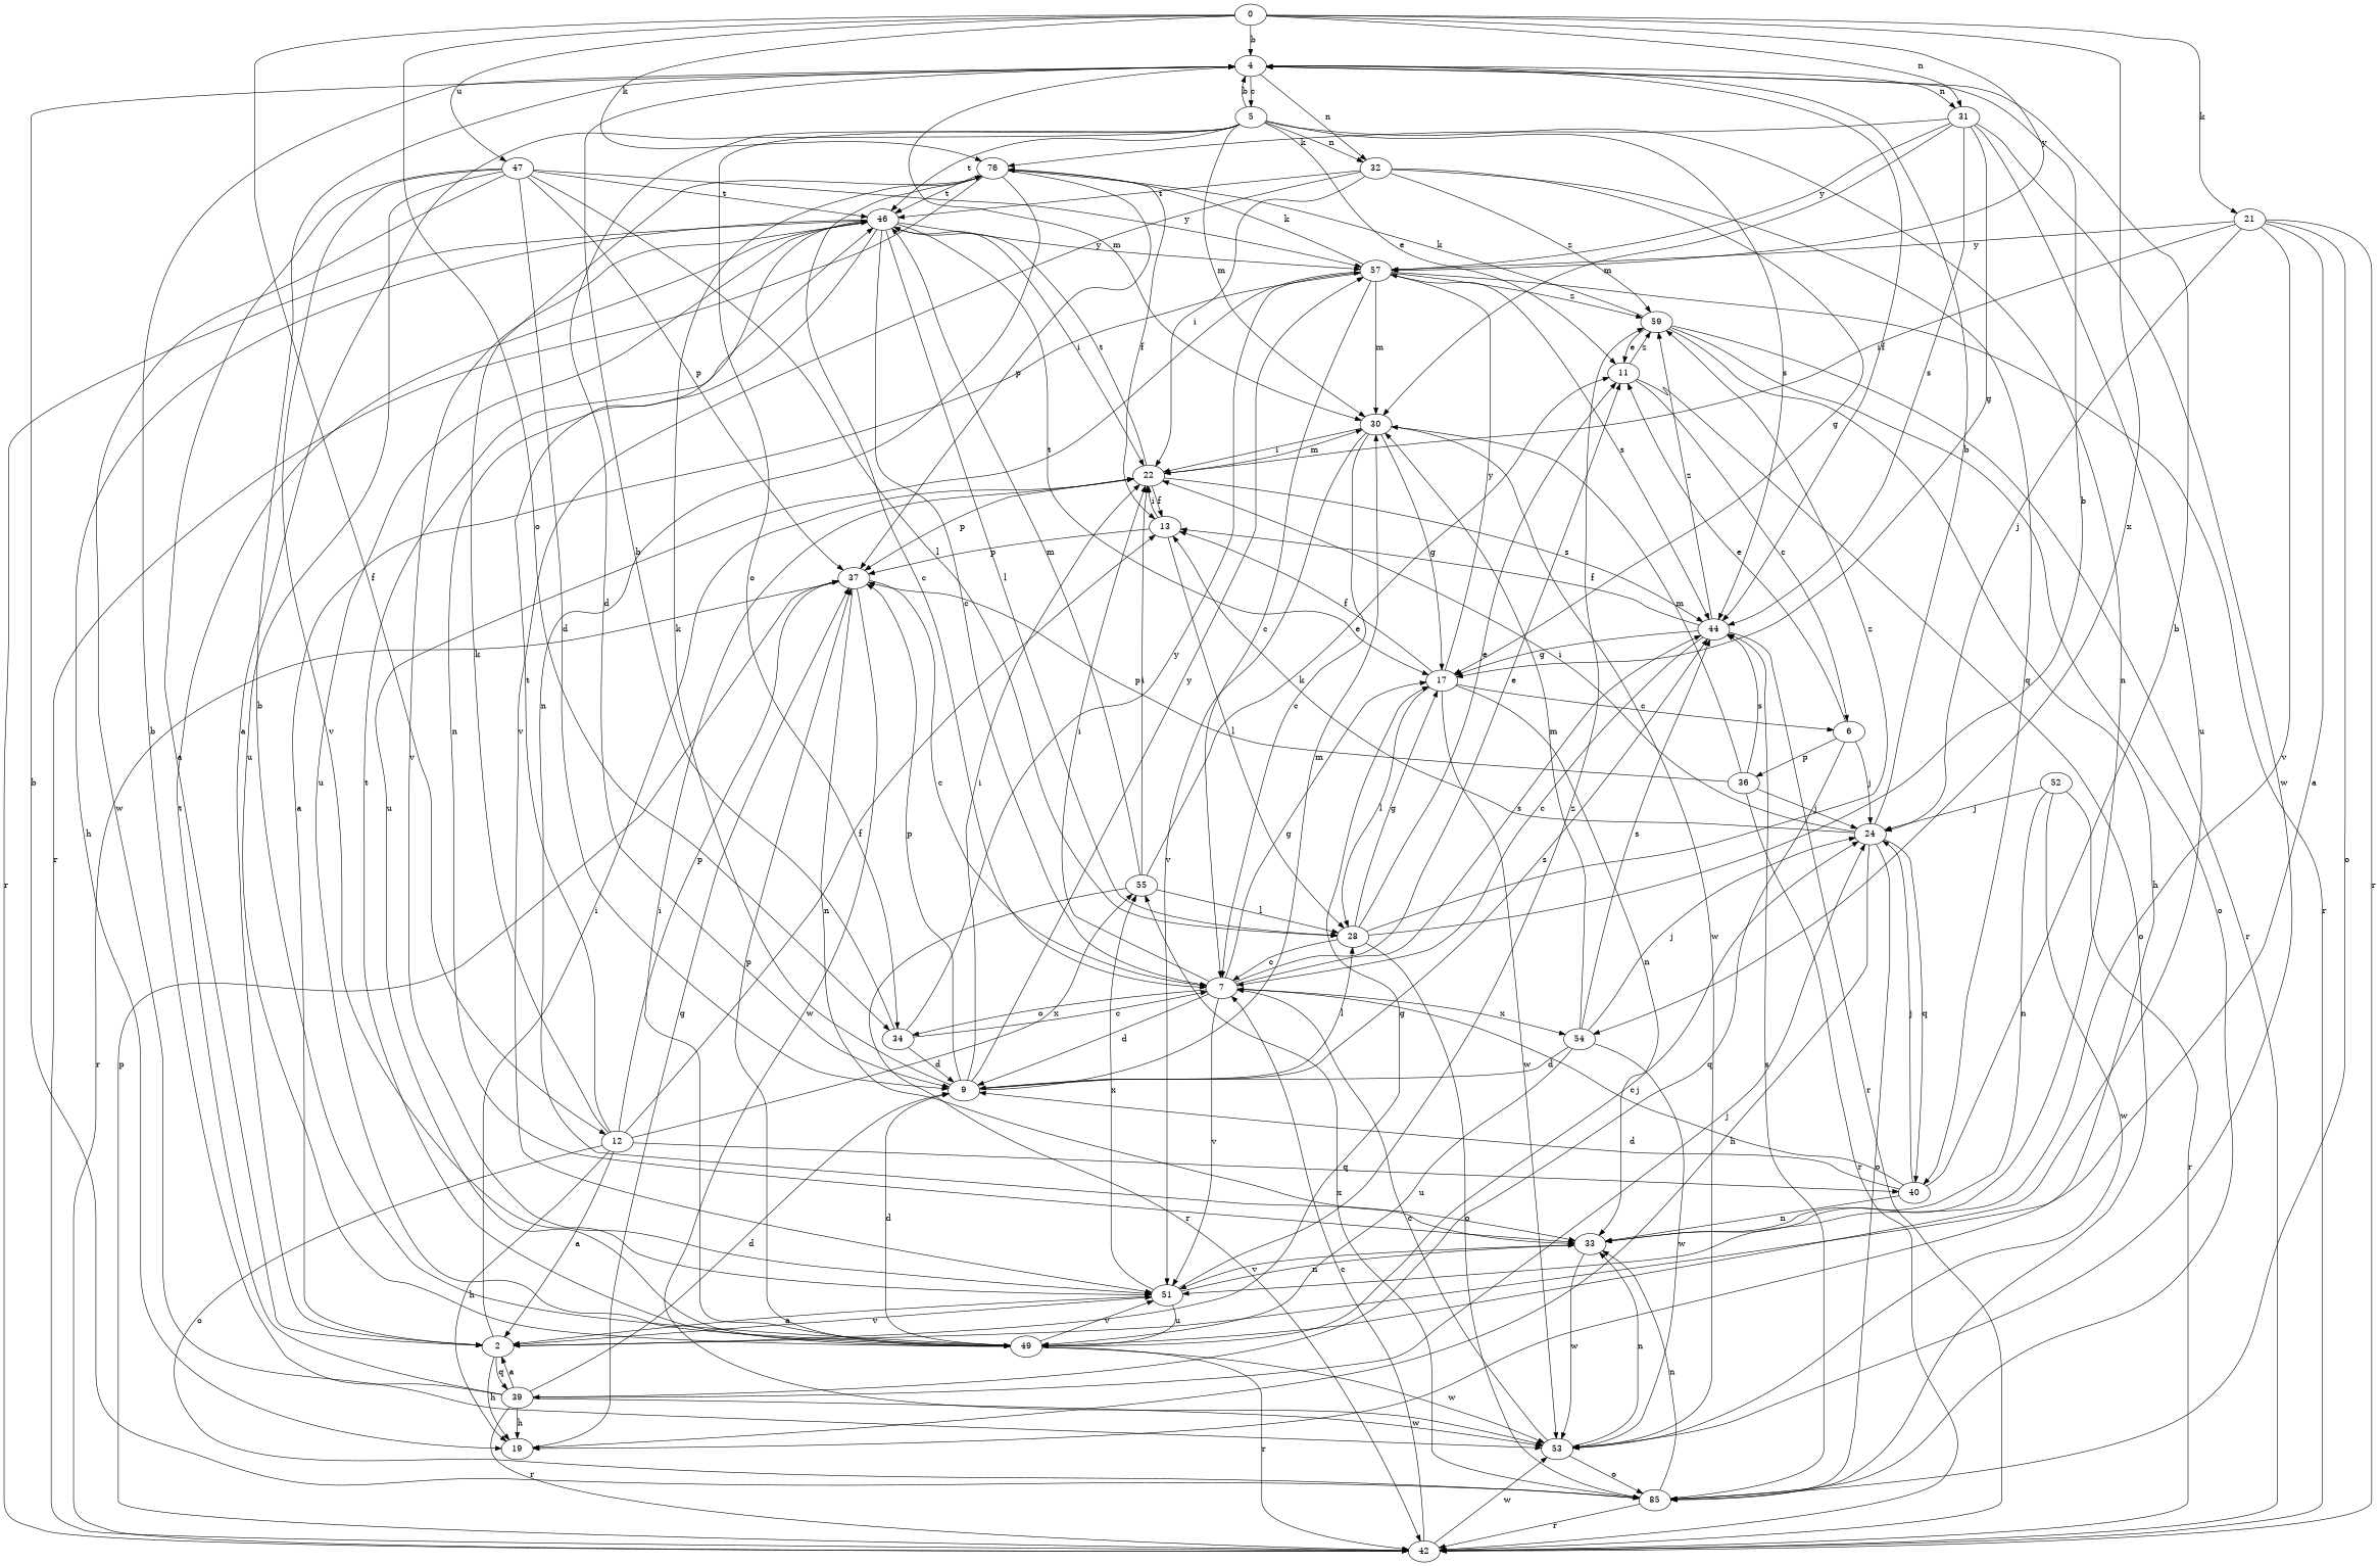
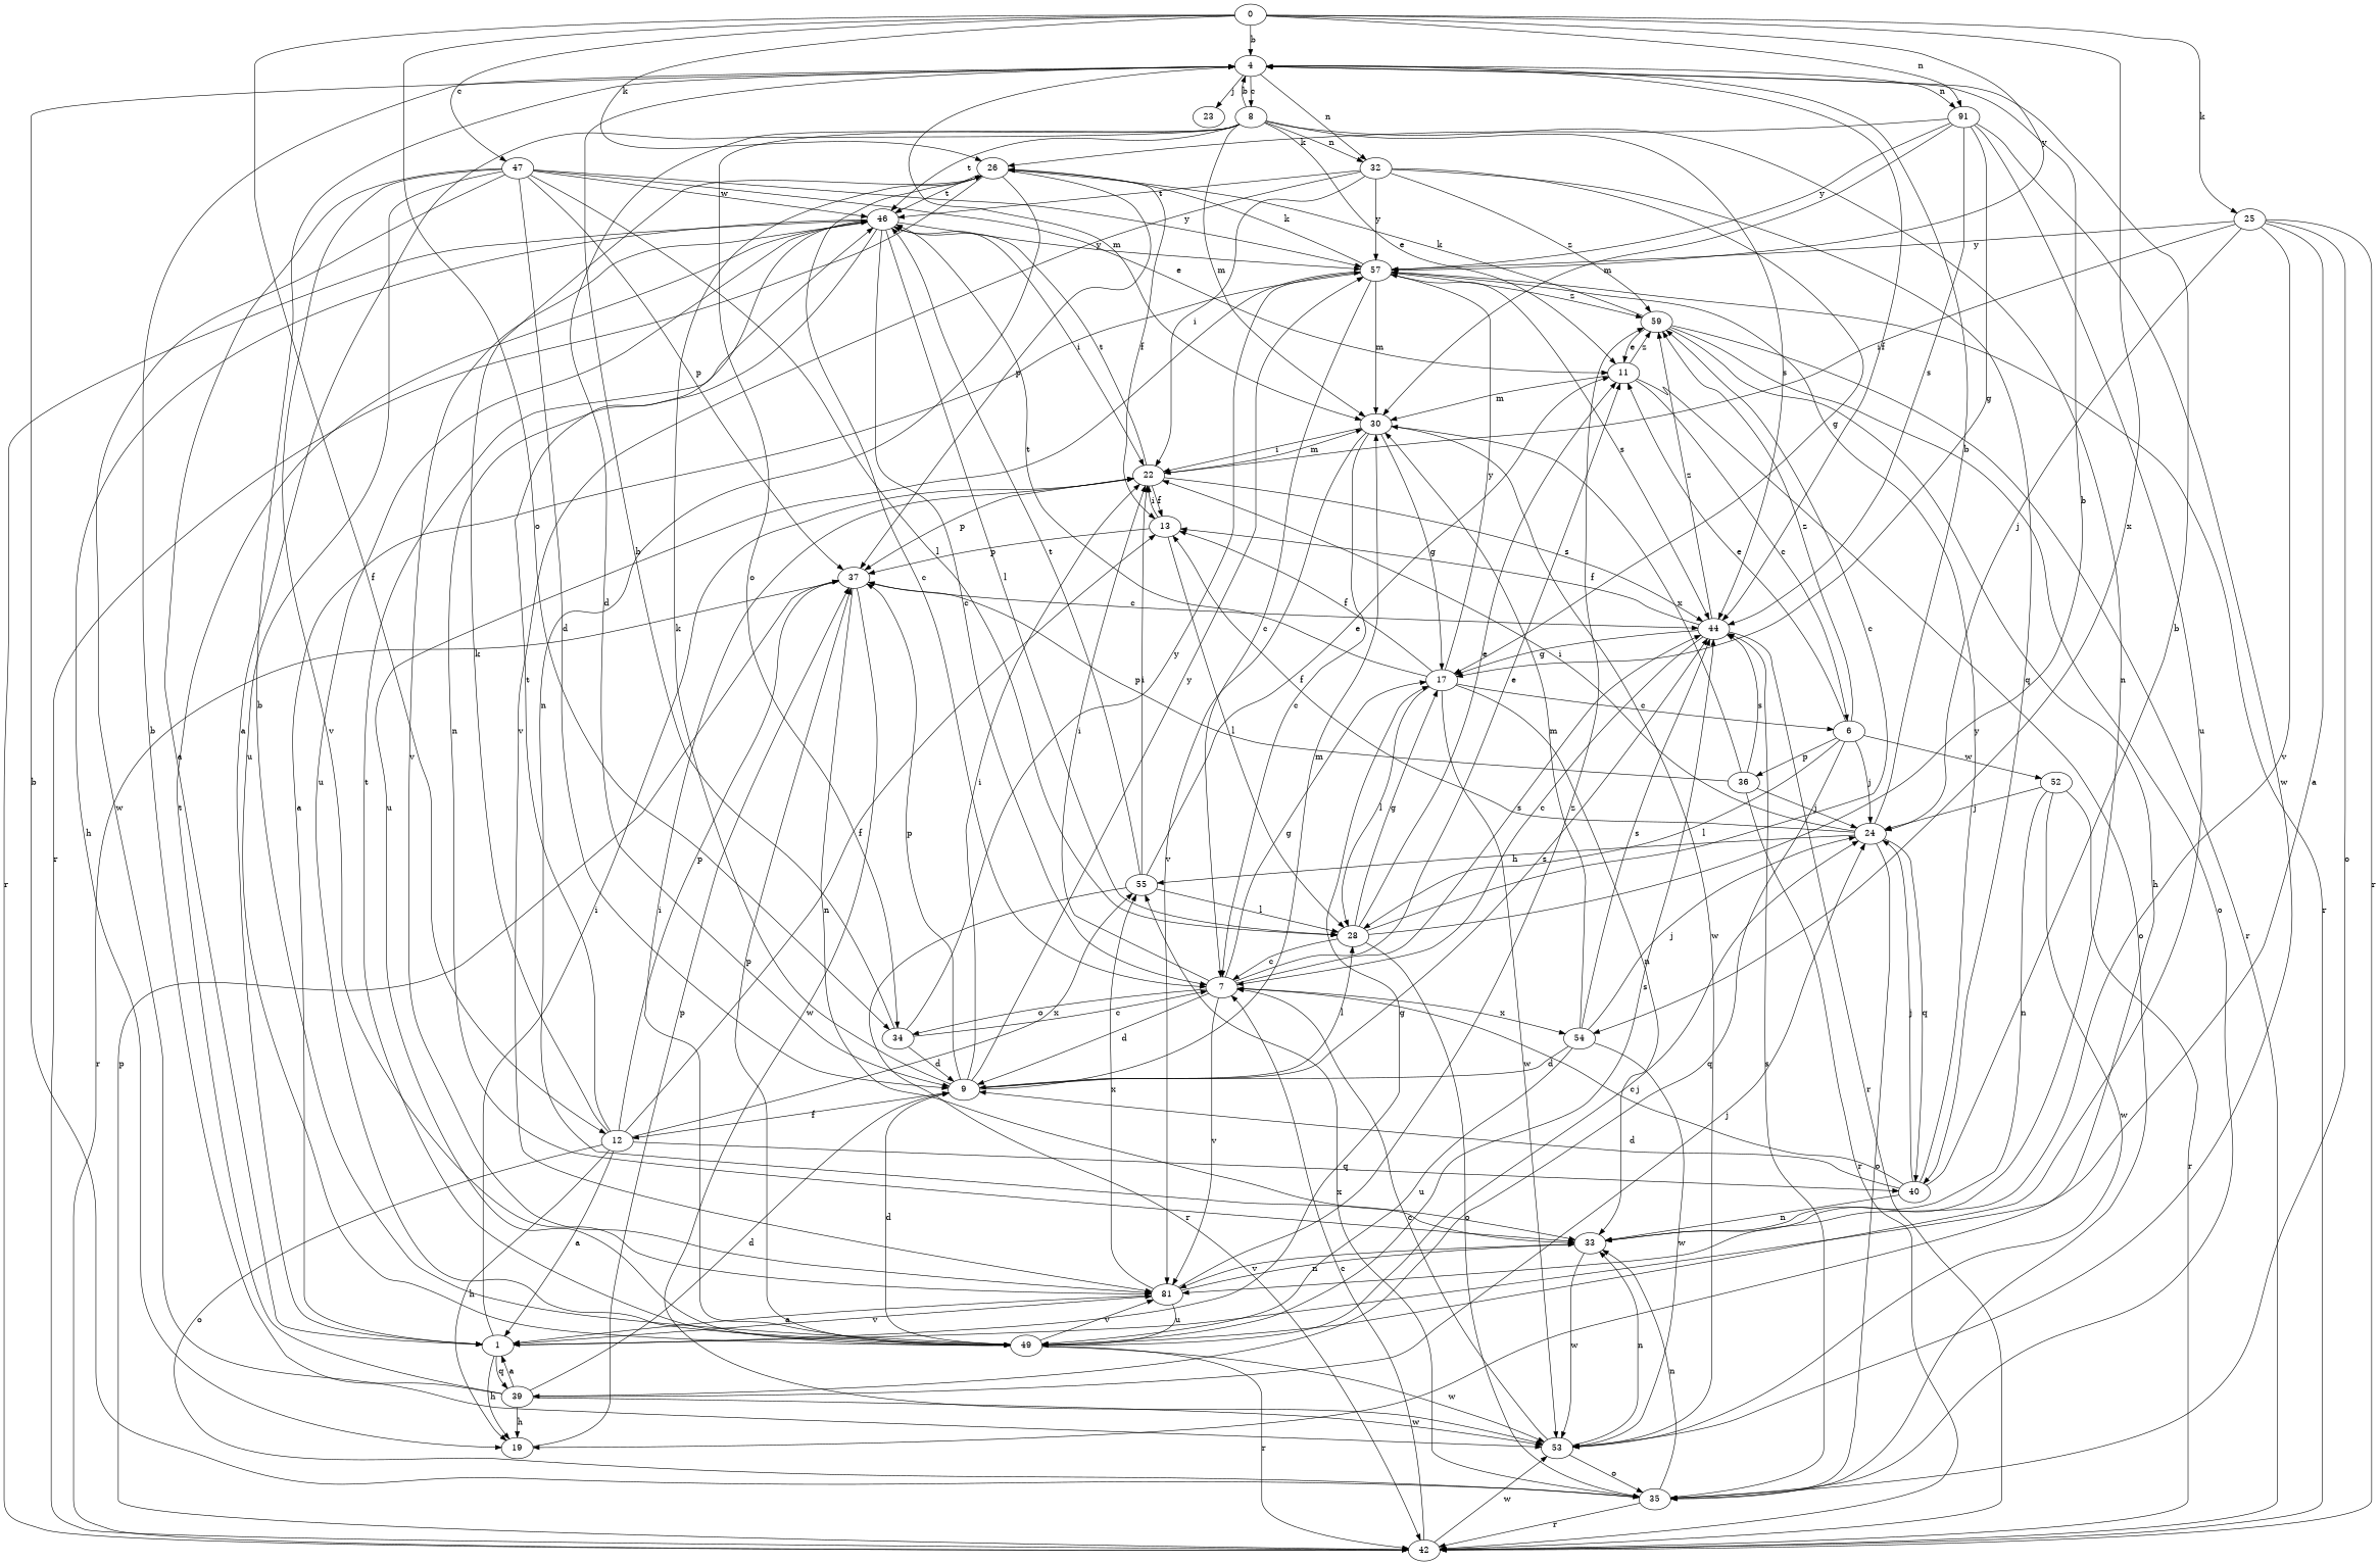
  strict digraph {
    0
    4
    12
-   25 [label=21]
-   26 [label=76]
-   31
+   25
+   26
+   31 [label=91]
    34
    47
    54
    57
-   5
+   5 [label=8]
+   23
    30
    32
    44
-   2
+   2 [label=1]
    19
    46
    37
-   35 [label=85]
+   35
    13
    40
    55
    22
-   51
+   51 [label=81]
    24
    42
    33
    7
    17
    53
    49
    9
    11
    28
    59
    39
    6
    36
    52
    0 -> 4 [label=b]
    0 -> 12 [label=f]
    0 -> 25 [label=k]
    0 -> 26 [label=k]
    0 -> 31 [label=n]
    0 -> 34 [label=o]
-   0 -> 47 [label=u]
+   0 -> 47 [label=c]
    0 -> 54 [label=x]
    0 -> 57 [label=y]
    4 -> 31 [label=n]
    4 -> 5 [label=c]
+   4 -> 23 [label=j]
    4 -> 30 [label=m]
    4 -> 32 [label=n]
    4 -> 44 [label=f]
    12 -> 26 [label=k]
    12 -> 2 [label=a]
    12 -> 19 [label=h]
    12 -> 46 [label=t]
    12 -> 37 [label=p]
    12 -> 35 [label=o]
    12 -> 13 [label=f]
    12 -> 40 [label=q]
    12 -> 55 [label=x]
    25 -> 57 [label=y]
    25 -> 2 [label=a]
    25 -> 35 [label=o]
    25 -> 22 [label=i]
    25 -> 51 [label=v]
    25 -> 24 [label=j]
    25 -> 42 [label=r]
    26 -> 46 [label=t]
    26 -> 37 [label=p]
    26 -> 13 [label=f]
    26 -> 42 [label=r]
    26 -> 33 [label=n]
    26 -> 7 [label=c]
    31 -> 26 [label=k]
    31 -> 57 [label=y]
    31 -> 30 [label=m]
    31 -> 44 [label=s]
    31 -> 17 [label=g]
    31 -> 53 [label=w]
    31 -> 49 [label=u]
    34 -> 4 [label=b]
    34 -> 57 [label=y]
    34 -> 7 [label=c]
    34 -> 9 [label=d]
    47 -> 57 [label=y]
    47 -> 2 [label=a]
-   47 -> 46 [label=t]
+   47 -> 46 [label=w]
    47 -> 37 [label=p]
    47 -> 51 [label=v]
    47 -> 53 [label=w]
    47 -> 49 [label=u]
    47 -> 9 [label=d]
+   47 -> 11 [label=e]
    47 -> 28 [label=l]
    54 -> 30 [label=m]
    54 -> 44 [label=s]
    54 -> 24 [label=j]
    54 -> 53 [label=w]
    54 -> 49 [label=u]
    54 -> 9 [label=d]
    57 -> 26 [label=k]
    57 -> 30 [label=m]
    57 -> 44 [label=s]
    57 -> 2 [label=a]
    57 -> 42 [label=r]
    57 -> 7 [label=c]
    57 -> 49 [label=u]
    57 -> 59 [label=z]
    5 -> 4 [label=b]
    5 -> 34 [label=o]
    5 -> 30 [label=m]
    5 -> 32 [label=n]
    5 -> 44 [label=s]
    5 -> 2 [label=a]
    5 -> 46 [label=t]
    5 -> 33 [label=n]
    5 -> 9 [label=d]
    5 -> 11 [label=e]
    30 -> 22 [label=i]
    30 -> 51 [label=v]
    30 -> 7 [label=c]
    30 -> 17 [label=g]
    30 -> 53 [label=w]
+   32 -> 57 [label=y]
    32 -> 46 [label=t]
    32 -> 40 [label=q]
    32 -> 22 [label=i]
    32 -> 51 [label=v]
    32 -> 17 [label=g]
    32 -> 59 [label=z]
    44 -> 13 [label=f]
    44 -> 42 [label=r]
    44 -> 7 [label=c]
    44 -> 17 [label=g]
    44 -> 59 [label=z]
    2 -> 19 [label=h]
    2 -> 22 [label=i]
    2 -> 51 [label=v]
    2 -> 17 [label=g]
    2 -> 39 [label=q]
-   19 -> 37 [label=g]
+   19 -> 37 [label=p]
    46 -> 57 [label=y]
    46 -> 19 [label=h]
    46 -> 22 [label=i]
    46 -> 51 [label=v]
    46 -> 42 [label=r]
    46 -> 33 [label=n]
    46 -> 7 [label=c]
    46 -> 49 [label=u]
    46 -> 28 [label=l]
    37 -> 42 [label=r]
    37 -> 33 [label=n]
-   37 -> 7 [label=c]
+   37 -> 44 [label=c]
    37 -> 53 [label=w]
    35 -> 4 [label=b]
    35 -> 44 [label=s]
    35 -> 55 [label=x]
    35 -> 42 [label=r]
    35 -> 33 [label=n]
    13 -> 37 [label=p]
    13 -> 22 [label=i]
    13 -> 28 [label=l]
    40 -> 4 [label=b]
+   40 -> 57 [label=y]
    40 -> 24 [label=j]
    40 -> 33 [label=n]
    40 -> 7 [label=c]
    40 -> 9 [label=d]
-   55 -> 46 [label=m]
+   55 -> 46 [label=t]
    55 -> 22 [label=i]
    55 -> 42 [label=r]
    55 -> 11 [label=e]
    55 -> 28 [label=l]
    22 -> 30 [label=m]
    22 -> 44 [label=s]
    22 -> 46 [label=t]
    22 -> 37 [label=p]
    22 -> 13 [label=f]
    51 -> 2 [label=a]
    51 -> 55 [label=x]
    51 -> 33 [label=n]
    51 -> 49 [label=u]
    51 -> 59 [label=z]
    24 -> 4 [label=b]
-   24 -> 19 [label=h]
+   24 -> 55 [label=h]
    24 -> 35 [label=o]
-   24 -> 13 [label=k]
+   24 -> 13 [label=f]
    24 -> 40 [label=q]
    24 -> 22 [label=i]
    42 -> 37 [label=p]
    42 -> 7 [label=c]
    42 -> 53 [label=w]
    33 -> 51 [label=v]
    33 -> 53 [label=w]
    7 -> 34 [label=o]
    7 -> 54 [label=x]
    7 -> 44 [label=s]
    7 -> 22 [label=i]
    7 -> 51 [label=v]
    7 -> 17 [label=g]
    7 -> 9 [label=d]
    7 -> 11 [label=e]
    17 -> 57 [label=y]
-   46 -> 17 [label=t]
+   17 -> 46 [label=t]
    17 -> 13 [label=f]
    17 -> 33 [label=n]
    17 -> 53 [label=w]
    17 -> 28 [label=l]
    17 -> 6 [label=c]
    53 -> 35 [label=o]
    53 -> 33 [label=n]
    53 -> 7 [label=c]
    49 -> 4 [label=b]
+   49 -> 44 [label=s]
    49 -> 46 [label=t]
    49 -> 37 [label=p]
    49 -> 22 [label=i]
    49 -> 51 [label=v]
    49 -> 24 [label=j]
    49 -> 42 [label=r]
    49 -> 53 [label=w]
    49 -> 9 [label=d]
+   9 -> 12 [label=f]
    9 -> 26 [label=k]
    9 -> 57 [label=y]
    9 -> 30 [label=m]
    9 -> 44 [label=s]
    9 -> 37 [label=p]
    9 -> 22 [label=i]
    9 -> 28 [label=l]
+   11 -> 30 [label=m]
    11 -> 35 [label=o]
    11 -> 59 [label=z]
    11 -> 6 [label=c]
    28 -> 4 [label=b]
    28 -> 35 [label=o]
    28 -> 7 [label=c]
    28 -> 17 [label=g]
    28 -> 11 [label=e]
-   28 -> 59 [label=z]
+   28 -> 59 [label=c]
    59 -> 26 [label=k]
    59 -> 19 [label=h]
    59 -> 35 [label=o]
    59 -> 42 [label=r]
    59 -> 11 [label=e]
    39 -> 4 [label=b]
    39 -> 2 [label=a]
    39 -> 19 [label=h]
    39 -> 46 [label=t]
    39 -> 24 [label=j]
-   39 -> 42 [label=r]
    39 -> 53 [label=w]
    39 -> 9 [label=d]
    6 -> 24 [label=j]
    6 -> 11 [label=e]
+   6 -> 28 [label=l]
+   6 -> 59 [label=z]
    6 -> 39 [label=q]
    6 -> 36 [label=p]
-   36 -> 30 [label=m]
+   6 -> 52 [label=w]
+   36 -> 30 [label=x]
    36 -> 44 [label=s]
    36 -> 37 [label=p]
    36 -> 24 [label=j]
    36 -> 42 [label=r]
    52 -> 24 [label=j]
    52 -> 42 [label=r]
    52 -> 33 [label=n]
    52 -> 53 [label=w]
  }
